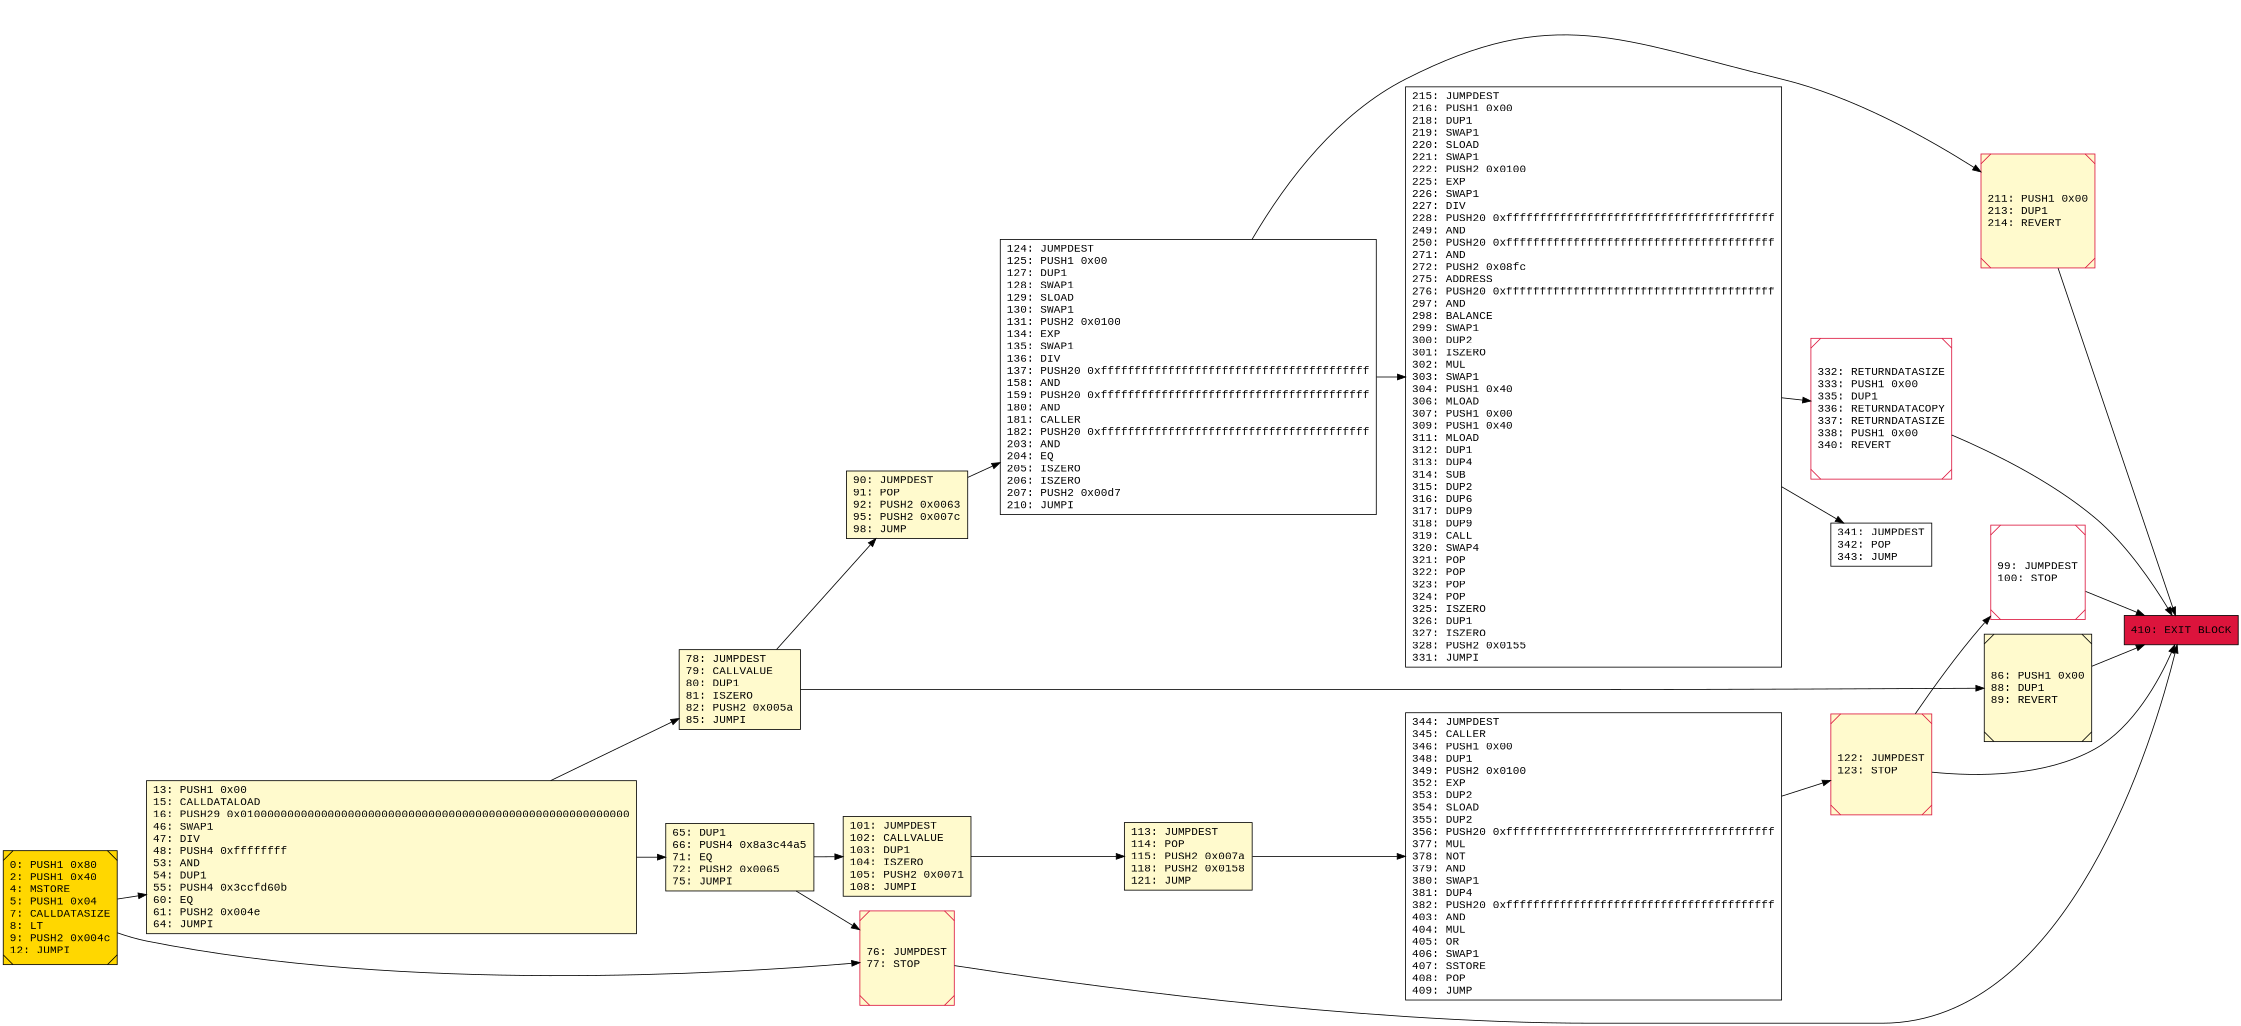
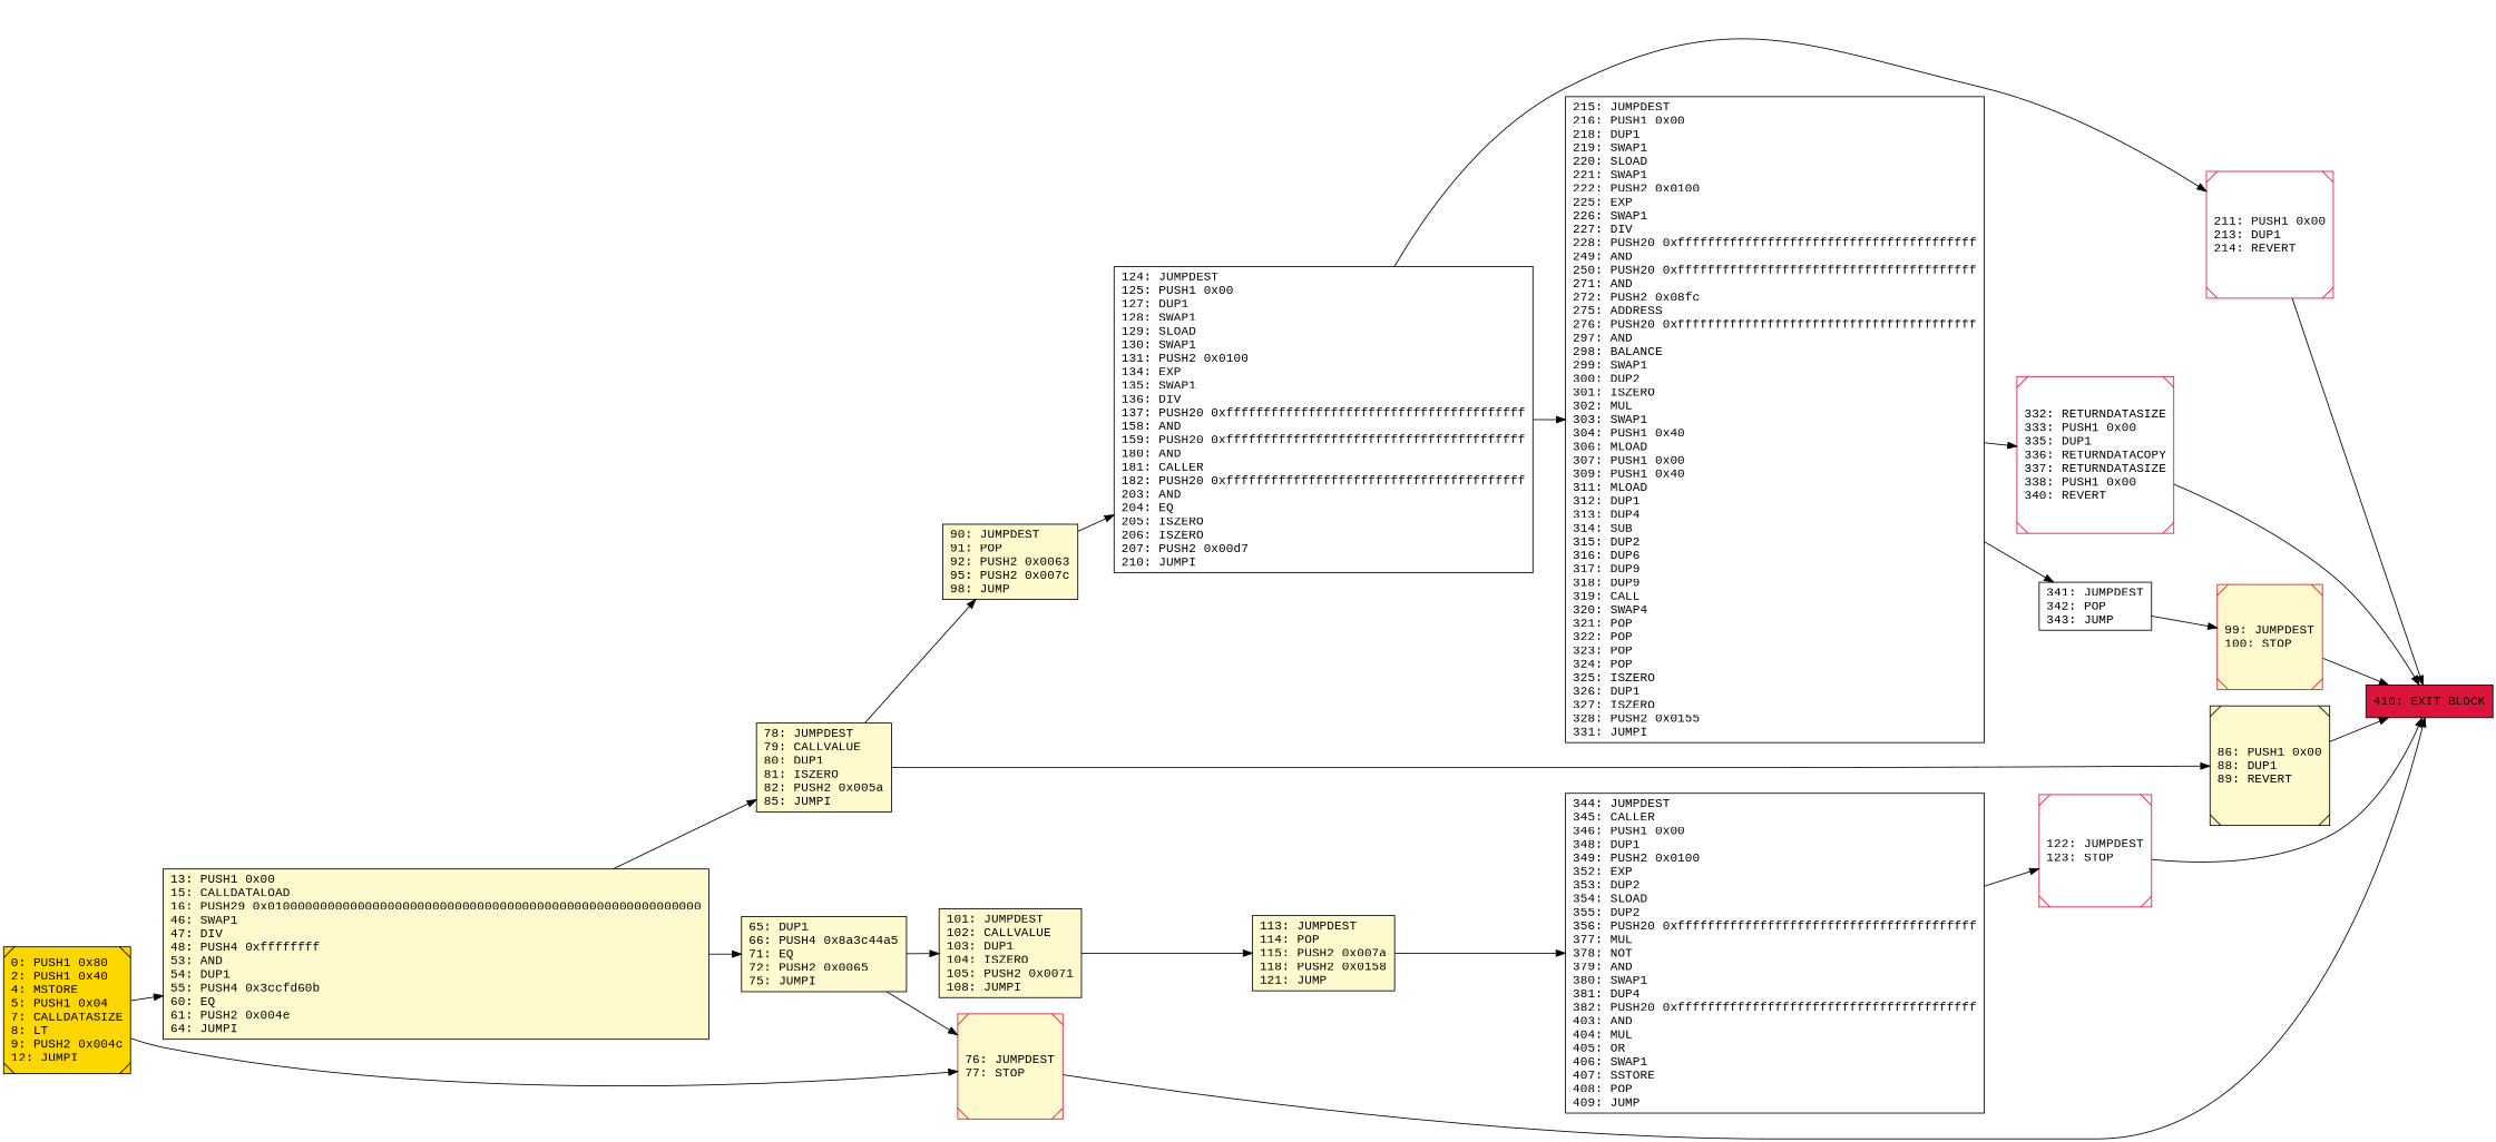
  digraph {
    fontname="Liberation Mono"
    rankdir=LR
    node [color=black fillcolor=lemonchiffon fontcolor=black fontname="Liberation Mono" shape=box style=filled]
    edge [fontname="Liberation Mono"]
    n1 [fillcolor=white label="215: JUMPDEST\l216: PUSH1 0x00\l218: DUP1\l219: SWAP1\l220: SLOAD\l221: SWAP1\l222: PUSH2 0x0100\l225: EXP\l226: SWAP1\l227: DIV\l228: PUSH20 0xffffffffffffffffffffffffffffffffffffffff\l249: AND\l250: PUSH20 0xffffffffffffffffffffffffffffffffffffffff\l271: AND\l272: PUSH2 0x08fc\l275: ADDRESS\l276: PUSH20 0xffffffffffffffffffffffffffffffffffffffff\l297: AND\l298: BALANCE\l299: SWAP1\l300: DUP2\l301: ISZERO\l302: MUL\l303: SWAP1\l304: PUSH1 0x40\l306: MLOAD\l307: PUSH1 0x00\l309: PUSH1 0x40\l311: MLOAD\l312: DUP1\l313: DUP4\l314: SUB\l315: DUP2\l316: DUP6\l317: DUP9\l318: DUP9\l319: CALL\l320: SWAP4\l321: POP\l322: POP\l323: POP\l324: POP\l325: ISZERO\l326: DUP1\l327: ISZERO\l328: PUSH2 0x0155\l331: JUMPI\l"]
    n2 [fillcolor=white label="341: JUMPDEST\l342: POP\l343: JUMP\l"]
    n3 [color=crimson fillcolor=white label="332: RETURNDATASIZE\l333: PUSH1 0x00\l335: DUP1\l336: RETURNDATACOPY\l337: RETURNDATASIZE\l338: PUSH1 0x00\l340: REVERT\l" shape=Msquare]
-   n4 [color=crimson fillcolor=white label="99: JUMPDEST\l100: STOP\l" shape=Msquare]
+   n4 [color=crimson label="99: JUMPDEST\l100: STOP\l" shape=Msquare]
    n5 [fillcolor=crimson label="410: EXIT BLOCK\l"]
    n6 [label="90: JUMPDEST\l91: POP\l92: PUSH2 0x0063\l95: PUSH2 0x007c\l98: JUMP\l"]
    n7 [fillcolor=white label="124: JUMPDEST\l125: PUSH1 0x00\l127: DUP1\l128: SWAP1\l129: SLOAD\l130: SWAP1\l131: PUSH2 0x0100\l134: EXP\l135: SWAP1\l136: DIV\l137: PUSH20 0xffffffffffffffffffffffffffffffffffffffff\l158: AND\l159: PUSH20 0xffffffffffffffffffffffffffffffffffffffff\l180: AND\l181: CALLER\l182: PUSH20 0xffffffffffffffffffffffffffffffffffffffff\l203: AND\l204: EQ\l205: ISZERO\l206: ISZERO\l207: PUSH2 0x00d7\l210: JUMPI\l"]
-   n8 [color=crimson label="211: PUSH1 0x00\l213: DUP1\l214: REVERT\l" shape=Msquare]
+   n8 [color=crimson fillcolor=white label="211: PUSH1 0x00\l213: DUP1\l214: REVERT\l" shape=Msquare]
    n9 [label="113: JUMPDEST\l114: POP\l115: PUSH2 0x007a\l118: PUSH2 0x0158\l121: JUMP\l"]
    n10 [fillcolor=white label="344: JUMPDEST\l345: CALLER\l346: PUSH1 0x00\l348: DUP1\l349: PUSH2 0x0100\l352: EXP\l353: DUP2\l354: SLOAD\l355: DUP2\l356: PUSH20 0xffffffffffffffffffffffffffffffffffffffff\l377: MUL\l378: NOT\l379: AND\l380: SWAP1\l381: DUP4\l382: PUSH20 0xffffffffffffffffffffffffffffffffffffffff\l403: AND\l404: MUL\l405: OR\l406: SWAP1\l407: SSTORE\l408: POP\l409: JUMP\l"]
-   n11 [color=crimson label="122: JUMPDEST\l123: STOP\l" shape=Msquare]
+   n11 [color=crimson fillcolor=white label="122: JUMPDEST\l123: STOP\l" shape=Msquare]
    n12 [label="101: JUMPDEST\l102: CALLVALUE\l103: DUP1\l104: ISZERO\l105: PUSH2 0x0071\l108: JUMPI\l"]
    n13 [fillcolor=gold label="0: PUSH1 0x80\l2: PUSH1 0x40\l4: MSTORE\l5: PUSH1 0x04\l7: CALLDATASIZE\l8: LT\l9: PUSH2 0x004c\l12: JUMPI\l" shape=Msquare]
    n14 [label="13: PUSH1 0x00\l15: CALLDATALOAD\l16: PUSH29 0x0100000000000000000000000000000000000000000000000000000000\l46: SWAP1\l47: DIV\l48: PUSH4 0xffffffff\l53: AND\l54: DUP1\l55: PUSH4 0x3ccfd60b\l60: EQ\l61: PUSH2 0x004e\l64: JUMPI\l"]
    n15 [color=crimson label="76: JUMPDEST\l77: STOP\l" shape=Msquare]
    n16 [label="78: JUMPDEST\l79: CALLVALUE\l80: DUP1\l81: ISZERO\l82: PUSH2 0x005a\l85: JUMPI\l"]
    n17 [label="65: DUP1\l66: PUSH4 0x8a3c44a5\l71: EQ\l72: PUSH2 0x0065\l75: JUMPI\l"]
    n18 [label="86: PUSH1 0x00\l88: DUP1\l89: REVERT\l" shape=Msquare]
    n1 -> n2
    n1 -> n3
-   n11 -> n4
+   n2 -> n4
    n3 -> n5
    n4 -> n5
    n6 -> n7
    n7 -> n1
    n7 -> n8
    n8 -> n5
    n9 -> n10
    n10 -> n11
    n11 -> n5
    n12 -> n9
    n13 -> n14
    n13 -> n15
    n14 -> n16
    n14 -> n17
    n15 -> n5
    n16 -> n6
    n16 -> n18
    n17 -> n12
    n17 -> n15
    n18 -> n5
  }
